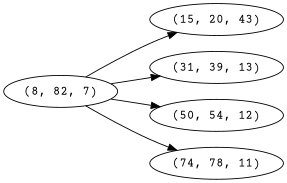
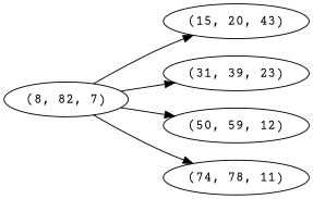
  digraph {
    fontname="Courier Prime"
    rankdir=LR
    node [fontname="Courier Prime"]
    edge [fontname="Courier Prime"]
    n1 [label="(15, 20, 43)"]
    "(8, 82, 7)"
-   "(31, 39, 13)"
-   "(50, 59, 12)" [label="(50, 54, 12)"]
+   "(31, 39, 13)" [label="(31, 39, 23)"]
+   "(50, 59, 12)"
    n5 [label="(74, 78, 11)"]
    "(8, 82, 7)" -> n1
    "(8, 82, 7)" -> "(31, 39, 13)"
    "(8, 82, 7)" -> "(50, 59, 12)"
    "(8, 82, 7)" -> n5
  }
